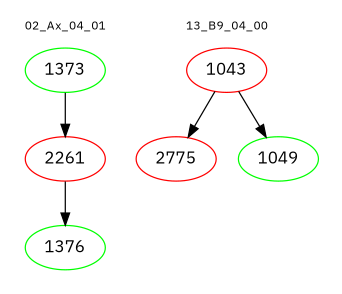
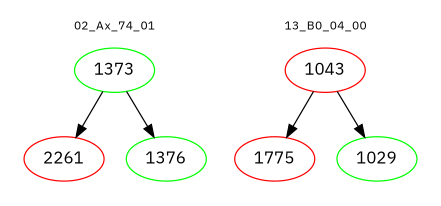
  digraph {
    fontname="IBM Plex Sans"
    node [color=green fontname="IBM Plex Sans"]
    edge [color=black fontname="IBM Plex Sans"]
    n1 [label=1373]
    n2 [color=red label=2261]
    n3 [label=1376]
    n4 [color=red label=1043]
-   n5 [color=red label=2775]
-   n6 [label=1049]
+   n5 [color=red label=1775]
+   n6 [label=1029]
    subgraph cluster_1 {
      color=white
      fontsize=10
-     label="02_Ax_04_01"
+     label="02_Ax_74_01"
      n1
      n2
      n3
    }
    subgraph cluster_2 {
      color=white
      fontsize=10
-     label="13_B9_04_00"
+     label="13_B0_04_00"
      n4
      n5
      n6
    }
    n1 -> n2
-   n2 -> n3
+   n1 -> n3
    n4 -> n5
    n4 -> n6
  }
